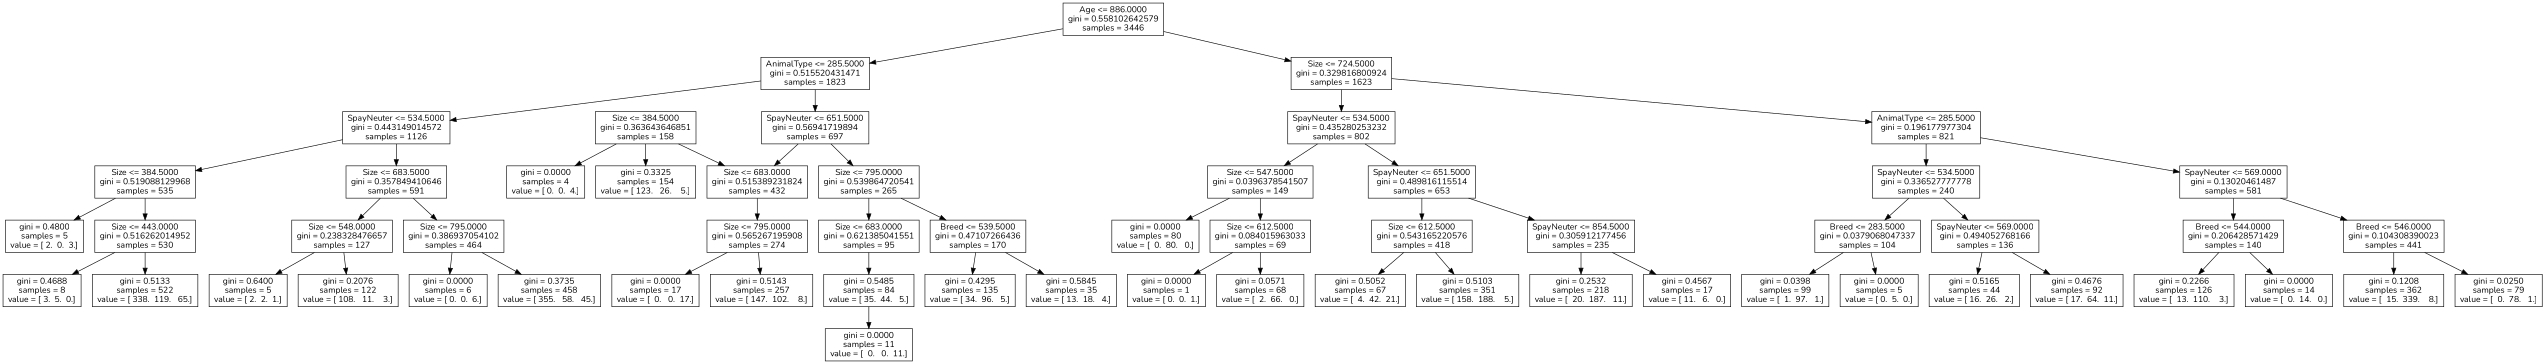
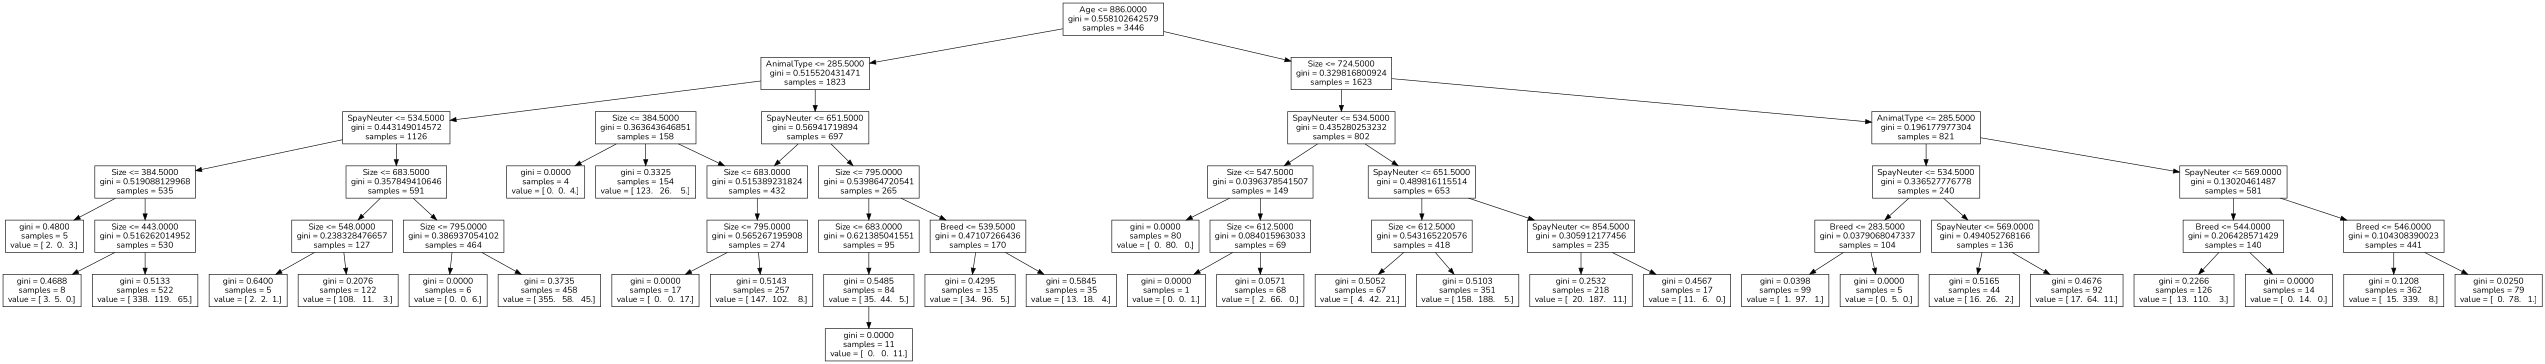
  digraph {
    fontname=Nunito
    node [fontname=Nunito shape=box]
    edge [fontname=Nunito]
    n1 [label="Age <= 886.0000\ngini = 0.558102642579\nsamples = 3446"]
    n2 [label="AnimalType <= 285.5000\ngini = 0.515520431471\nsamples = 1823"]
    n3 [label="Size <= 724.5000\ngini = 0.329816800924\nsamples = 1623"]
    n4 [label="SpayNeuter <= 534.5000\ngini = 0.443149014572\nsamples = 1126"]
    n5 [label="SpayNeuter <= 651.5000\ngini = 0.56941719894\nsamples = 697"]
    n6 [label="SpayNeuter <= 534.5000\ngini = 0.435280253232\nsamples = 802"]
    n7 [label="AnimalType <= 285.5000\ngini = 0.196177977304\nsamples = 821"]
    n8 [label="Size <= 384.5000\ngini = 0.519088129968\nsamples = 535"]
    n9 [label="Size <= 683.5000\ngini = 0.357849410646\nsamples = 591"]
    n10 [label="Size <= 683.0000\ngini = 0.515389231824\nsamples = 432"]
    n11 [label="Size <= 795.0000\ngini = 0.539864720541\nsamples = 265"]
    n12 [label="gini = 0.4800\nsamples = 5\nvalue = [ 2.  0.  3.]"]
    n13 [label="Size <= 443.0000\ngini = 0.516262014952\nsamples = 530"]
    n14 [label="Size <= 548.0000\ngini = 0.238328476657\nsamples = 127"]
    n15 [label="Size <= 795.0000\ngini = 0.386937054102\nsamples = 464"]
    n16 [label="gini = 0.4688\nsamples = 8\nvalue = [ 3.  5.  0.]"]
    n17 [label="gini = 0.5133\nsamples = 522\nvalue = [ 338.  119.   65.]"]
    n18 [label="gini = 0.6400\nsamples = 5\nvalue = [ 2.  2.  1.]"]
    n19 [label="gini = 0.2076\nsamples = 122\nvalue = [ 108.   11.    3.]"]
    n20 [label="gini = 0.0000\nsamples = 6\nvalue = [ 0.  0.  6.]"]
    n21 [label="gini = 0.3735\nsamples = 458\nvalue = [ 355.   58.   45.]"]
    n22 [label="Size <= 795.0000\ngini = 0.565267195908\nsamples = 274"]
    n23 [label="Size <= 683.0000\ngini = 0.621385041551\nsamples = 95"]
    n24 [label="Breed <= 539.5000\ngini = 0.47107266436\nsamples = 170"]
    n25 [label="Size <= 384.5000\ngini = 0.363643646851\nsamples = 158"]
    n26 [label="gini = 0.0000\nsamples = 4\nvalue = [ 0.  0.  4.]"]
    n27 [label="gini = 0.3325\nsamples = 154\nvalue = [ 123.   26.    5.]"]
    n28 [label="gini = 0.0000\nsamples = 17\nvalue = [  0.   0.  17.]"]
    n29 [label="gini = 0.5143\nsamples = 257\nvalue = [ 147.  102.    8.]"]
    n30 [label="gini = 0.5485\nsamples = 84\nvalue = [ 35.  44.   5.]"]
    n31 [label="gini = 0.4295\nsamples = 135\nvalue = [ 34.  96.   5.]"]
    n32 [label="gini = 0.5845\nsamples = 35\nvalue = [ 13.  18.   4.]"]
    n33 [label="gini = 0.0000\nsamples = 11\nvalue = [  0.   0.  11.]"]
    n34 [label="Size <= 547.5000\ngini = 0.0396378541507\nsamples = 149"]
    n35 [label="SpayNeuter <= 651.5000\ngini = 0.489816115514\nsamples = 653"]
-   n36 [label="SpayNeuter <= 534.5000\ngini = 0.336527777778\nsamples = 240"]
+   n36 [label="SpayNeuter <= 534.5000\ngini = 0.336527776778\nsamples = 240"]
    n37 [label="SpayNeuter <= 569.0000\ngini = 0.13020461487\nsamples = 581"]
    n38 [label="gini = 0.0000\nsamples = 80\nvalue = [  0.  80.   0.]"]
    n39 [label="Size <= 612.5000\ngini = 0.084015963033\nsamples = 69"]
    n40 [label="Size <= 612.5000\ngini = 0.543165220576\nsamples = 418"]
    n41 [label="SpayNeuter <= 854.5000\ngini = 0.305912177456\nsamples = 235"]
    n42 [label="gini = 0.0000\nsamples = 1\nvalue = [ 0.  0.  1.]"]
    n43 [label="gini = 0.0571\nsamples = 68\nvalue = [  2.  66.   0.]"]
    n44 [label="gini = 0.5052\nsamples = 67\nvalue = [  4.  42.  21.]"]
    n45 [label="gini = 0.5103\nsamples = 351\nvalue = [ 158.  188.    5.]"]
    n46 [label="gini = 0.2532\nsamples = 218\nvalue = [  20.  187.   11.]"]
    n47 [label="gini = 0.4567\nsamples = 17\nvalue = [ 11.   6.   0.]"]
    n48 [label="Breed <= 283.5000\ngini = 0.0379068047337\nsamples = 104"]
    n49 [label="SpayNeuter <= 569.0000\ngini = 0.494052768166\nsamples = 136"]
    n50 [label="Breed <= 544.0000\ngini = 0.206428571429\nsamples = 140"]
    n51 [label="Breed <= 546.0000\ngini = 0.104308390023\nsamples = 441"]
    n52 [label="gini = 0.0398\nsamples = 99\nvalue = [  1.  97.   1.]"]
    n53 [label="gini = 0.0000\nsamples = 5\nvalue = [ 0.  5.  0.]"]
    n54 [label="gini = 0.5165\nsamples = 44\nvalue = [ 16.  26.   2.]"]
    n55 [label="gini = 0.4676\nsamples = 92\nvalue = [ 17.  64.  11.]"]
    n56 [label="gini = 0.2266\nsamples = 126\nvalue = [  13.  110.    3.]"]
    n57 [label="gini = 0.0000\nsamples = 14\nvalue = [  0.  14.   0.]"]
    n58 [label="gini = 0.1208\nsamples = 362\nvalue = [  15.  339.    8.]"]
    n59 [label="gini = 0.0250\nsamples = 79\nvalue = [  0.  78.   1.]"]
    n1 -> n2
    n1 -> n3
    n2 -> n4
    n2 -> n5
    n3 -> n6
    n3 -> n7
    n4 -> n8
    n4 -> n9
    n5 -> n10
    n5 -> n11
    n6 -> n34
    n6 -> n35
    n7 -> n36
    n7 -> n37
    n8 -> n12
    n8 -> n13
    n9 -> n14
    n9 -> n15
    n10 -> n22
    n11 -> n23
    n11 -> n24
    n13 -> n16
    n13 -> n17
    n14 -> n18
    n14 -> n19
    n15 -> n20
    n15 -> n21
    n22 -> n28
    n22 -> n29
    n23 -> n30
    n24 -> n31
    n24 -> n32
    n25 -> n10
    n25 -> n26
    n25 -> n27
    n30 -> n33
    n34 -> n38
    n34 -> n39
    n35 -> n40
    n35 -> n41
    n36 -> n48
    n36 -> n49
    n37 -> n50
    n37 -> n51
    n39 -> n42
    n39 -> n43
    n40 -> n44
    n40 -> n45
    n41 -> n46
    n41 -> n47
    n48 -> n52
    n48 -> n53
    n49 -> n54
    n49 -> n55
    n50 -> n56
    n50 -> n57
    n51 -> n58
    n51 -> n59
  }
